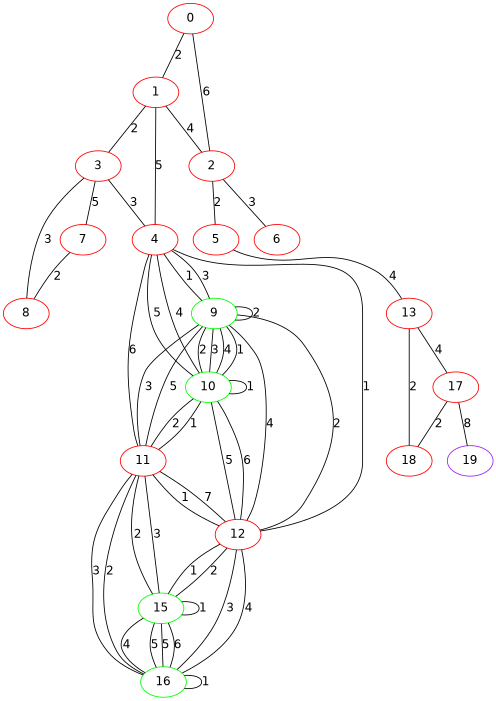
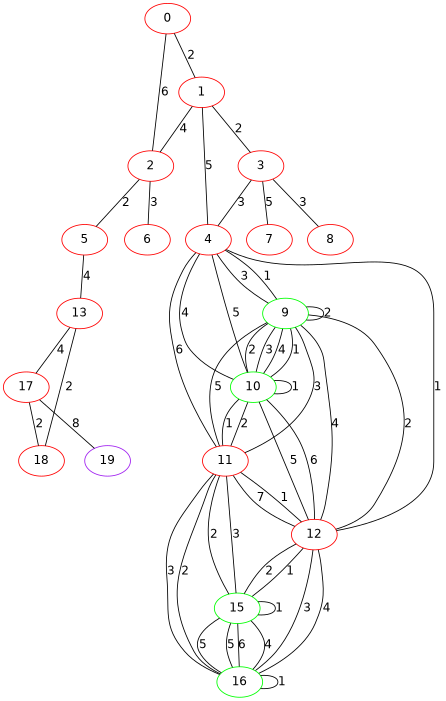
  graph {
    fontname="DejaVu Sans"
    node [color=red fontname="DejaVu Sans" weight=1]
    edge [fontname="DejaVu Sans"]
    0
    1
    2
    3
    4
    5
    6
    7
    8
    9 [color=green weight=2]
    10 [color=green weight=2]
    11
    12
    13
    15 [color=green weight=2]
    16 [color=green weight=2]
    17
    18
    19 [color=purple weight=4]
    0 -- 1 [label=2]
    0 -- 2 [label=6]
    1 -- 2 [label=4]
    1 -- 3 [label=2]
    1 -- 4 [label=5]
    2 -- 5 [label=2]
    2 -- 6 [label=3]
    3 -- 4 [label=3]
    3 -- 7 [label=5]
    3 -- 8 [label=3]
    4 -- 9 [label=1]
    4 -- 9 [label=3]
    4 -- 10 [label=4]
    4 -- 10 [label=5]
    4 -- 11 [label=6]
    4 -- 12 [label=1]
    5 -- 13 [label=4]
-   7 -- 8 [label=2]
    9 -- 9 [label=2]
    9 -- 10 [label=3]
    9 -- 10 [label=4]
    9 -- 10 [label=1]
    9 -- 10 [label=2]
    9 -- 11 [label=5]
    9 -- 11 [label=3]
    9 -- 12 [label=2]
    9 -- 12 [label=4]
    10 -- 10 [label=1]
    10 -- 11 [label=2]
    10 -- 11 [label=1]
    10 -- 12 [label=5]
    10 -- 12 [label=6]
    11 -- 12 [label=1]
    11 -- 12 [label=7]
    11 -- 15 [label=2]
    11 -- 15 [label=3]
    11 -- 16 [label=2]
    11 -- 16 [label=3]
    12 -- 15 [label=1]
    12 -- 15 [label=2]
    12 -- 16 [label=3]
    12 -- 16 [label=4]
    13 -- 17 [label=4]
    13 -- 18 [label=2]
    15 -- 15 [label=1]
    15 -- 16 [label=4]
    15 -- 16 [label=5]
    15 -- 16 [label=5]
    15 -- 16 [label=6]
    16 -- 16 [label=1]
    17 -- 18 [label=2]
    17 -- 19 [label=8]
  }
